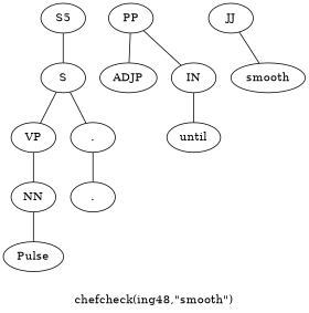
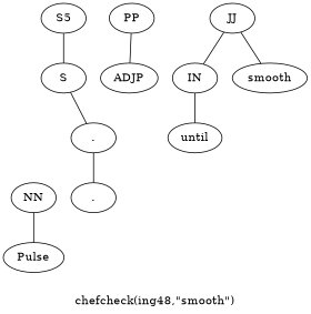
  graph {
    label="chefcheck(ing48,\"smooth\")"
    n1 [label=S5]
    n2 [label=S]
-   n3 [label=VP]
    n4 [label="."]
    n5 [label=NN]
    n6 [label="."]
    n7 [label=Pulse]
    n8 [label=PP]
    n9 [label=IN]
    n10 [label=ADJP]
    n11 [label=until]
    n12 [label=JJ]
    n13 [label=smooth]
    n1 -- n2
-   n2 -- n3
    n2 -- n4
-   n3 -- n5
    n4 -- n6
    n5 -- n7
-   n8 -- n9
+   n12 -- n9
    n8 -- n10
    n9 -- n11
    n12 -- n13
  }
